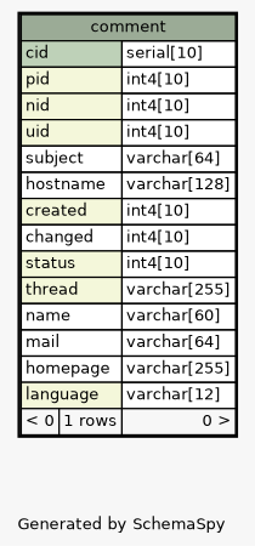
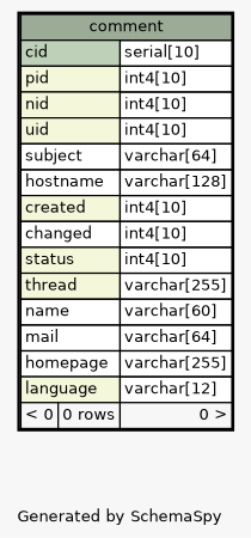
  digraph {
    bgcolor="#f7f7f7"
    fontname=Helvetica
    fontsize=11
    label="\nGenerated by SchemaSpy"
    labeljust=l
    nodesep=0.18
    rankdir=RL
    ranksep=0.46
-   n1 [fontname=Helvetica fontsize=11 label=<     <TABLE BORDER="2" CELLBORDER="1" CELLSPACING="0" BGCOLOR="#ffffff">       <TR><TD COLSPAN="3" BGCOLOR="#9bab96" ALIGN="CENTER">comment</TD></TR>       <TR><TD PORT="cid" COLSPAN="2" BGCOLOR="#bed1b8" ALIGN="LEFT">cid</TD><TD PORT="cid.type" ALIGN="LEFT">serial[10]</TD></TR>       <TR><TD PORT="pid" COLSPAN="2" BGCOLOR="#f4f7da" ALIGN="LEFT">pid</TD><TD PORT="pid.type" ALIGN="LEFT">int4[10]</TD></TR>       <TR><TD PORT="nid" COLSPAN="2" BGCOLOR="#f4f7da" ALIGN="LEFT">nid</TD><TD PORT="nid.type" ALIGN="LEFT">int4[10]</TD></TR>       <TR><TD PORT="uid" COLSPAN="2" BGCOLOR="#f4f7da" ALIGN="LEFT">uid</TD><TD PORT="uid.type" ALIGN="LEFT">int4[10]</TD></TR>       <TR><TD PORT="subject" COLSPAN="2" ALIGN="LEFT">subject</TD><TD PORT="subject.type" ALIGN="LEFT">varchar[64]</TD></TR>       <TR><TD PORT="hostname" COLSPAN="2" ALIGN="LEFT">hostname</TD><TD PORT="hostname.type" ALIGN="LEFT">varchar[128]</TD></TR>       <TR><TD PORT="created" COLSPAN="2" BGCOLOR="#f4f7da" ALIGN="LEFT">created</TD><TD PORT="created.type" ALIGN="LEFT">int4[10]</TD></TR>       <TR><TD PORT="changed" COLSPAN="2" ALIGN="LEFT">changed</TD><TD PORT="changed.type" ALIGN="LEFT">int4[10]</TD></TR>       <TR><TD PORT="status" COLSPAN="2" BGCOLOR="#f4f7da" ALIGN="LEFT">status</TD><TD PORT="status.type" ALIGN="LEFT">int4[10]</TD></TR>       <TR><TD PORT="thread" COLSPAN="2" BGCOLOR="#f4f7da" ALIGN="LEFT">thread</TD><TD PORT="thread.type" ALIGN="LEFT">varchar[255]</TD></TR>       <TR><TD PORT="name" COLSPAN="2" ALIGN="LEFT">name</TD><TD PORT="name.type" ALIGN="LEFT">varchar[60]</TD></TR>       <TR><TD PORT="mail" COLSPAN="2" ALIGN="LEFT">mail</TD><TD PORT="mail.type" ALIGN="LEFT">varchar[64]</TD></TR>       <TR><TD PORT="homepage" COLSPAN="2" ALIGN="LEFT">homepage</TD><TD PORT="homepage.type" ALIGN="LEFT">varchar[255]</TD></TR>       <TR><TD PORT="language" COLSPAN="2" BGCOLOR="#f4f7da" ALIGN="LEFT">language</TD><TD PORT="language.type" ALIGN="LEFT">varchar[12]</TD></TR>       <TR><TD ALIGN="LEFT" BGCOLOR="#f7f7f7">&lt; 0</TD><TD ALIGN="RIGHT" BGCOLOR="#f7f7f7">1 rows</TD><TD ALIGN="RIGHT" BGCOLOR="#f7f7f7">0 &gt;</TD></TR>     </TABLE>> shape=plaintext]
+   n1 [fontname=Helvetica fontsize=11 label=<     <TABLE BORDER="2" CELLBORDER="1" CELLSPACING="0" BGCOLOR="#ffffff">       <TR><TD COLSPAN="3" BGCOLOR="#9bab96" ALIGN="CENTER">comment</TD></TR>       <TR><TD PORT="cid" COLSPAN="2" BGCOLOR="#bed1b8" ALIGN="LEFT">cid</TD><TD PORT="cid.type" ALIGN="LEFT">serial[10]</TD></TR>       <TR><TD PORT="pid" COLSPAN="2" BGCOLOR="#f4f7da" ALIGN="LEFT">pid</TD><TD PORT="pid.type" ALIGN="LEFT">int4[10]</TD></TR>       <TR><TD PORT="nid" COLSPAN="2" BGCOLOR="#f4f7da" ALIGN="LEFT">nid</TD><TD PORT="nid.type" ALIGN="LEFT">int4[10]</TD></TR>       <TR><TD PORT="uid" COLSPAN="2" BGCOLOR="#f4f7da" ALIGN="LEFT">uid</TD><TD PORT="uid.type" ALIGN="LEFT">int4[10]</TD></TR>       <TR><TD PORT="subject" COLSPAN="2" ALIGN="LEFT">subject</TD><TD PORT="subject.type" ALIGN="LEFT">varchar[64]</TD></TR>       <TR><TD PORT="hostname" COLSPAN="2" ALIGN="LEFT">hostname</TD><TD PORT="hostname.type" ALIGN="LEFT">varchar[128]</TD></TR>       <TR><TD PORT="created" COLSPAN="2" BGCOLOR="#f4f7da" ALIGN="LEFT">created</TD><TD PORT="created.type" ALIGN="LEFT">int4[10]</TD></TR>       <TR><TD PORT="changed" COLSPAN="2" ALIGN="LEFT">changed</TD><TD PORT="changed.type" ALIGN="LEFT">int4[10]</TD></TR>       <TR><TD PORT="status" COLSPAN="2" BGCOLOR="#f4f7da" ALIGN="LEFT">status</TD><TD PORT="status.type" ALIGN="LEFT">int4[10]</TD></TR>       <TR><TD PORT="thread" COLSPAN="2" BGCOLOR="#f4f7da" ALIGN="LEFT">thread</TD><TD PORT="thread.type" ALIGN="LEFT">varchar[255]</TD></TR>       <TR><TD PORT="name" COLSPAN="2" ALIGN="LEFT">name</TD><TD PORT="name.type" ALIGN="LEFT">varchar[60]</TD></TR>       <TR><TD PORT="mail" COLSPAN="2" ALIGN="LEFT">mail</TD><TD PORT="mail.type" ALIGN="LEFT">varchar[64]</TD></TR>       <TR><TD PORT="homepage" COLSPAN="2" ALIGN="LEFT">homepage</TD><TD PORT="homepage.type" ALIGN="LEFT">varchar[255]</TD></TR>       <TR><TD PORT="language" COLSPAN="2" BGCOLOR="#f4f7da" ALIGN="LEFT">language</TD><TD PORT="language.type" ALIGN="LEFT">varchar[12]</TD></TR>       <TR><TD ALIGN="LEFT" BGCOLOR="#f7f7f7">&lt; 0</TD><TD ALIGN="RIGHT" BGCOLOR="#f7f7f7">0 rows</TD><TD ALIGN="RIGHT" BGCOLOR="#f7f7f7">0 &gt;</TD></TR>     </TABLE>> shape=plaintext]
  }
